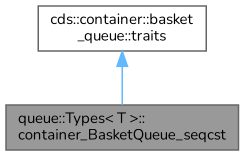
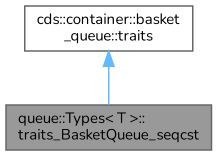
  digraph {
    fontname=Nunito
    node [color=gray40 fontname=Nunito fontsize=10 shape=box style=filled]
-   n1 [fillcolor=grey60 fontcolor=black height=0.2 label="queue::Types\< T \>::\lcontainer_BasketQueue_seqcst" width=0.4]
+   n1 [fillcolor=grey60 fontcolor=black height=0.2 label="queue::Types\< T \>::\ltraits_BasketQueue_seqcst" width=0.4]
    n2 [fillcolor=white height=0.2 label="cds::container::basket\l_queue::traits" width=0.4]
    n2 -> n1 [color=steelblue1 dir=back fontname=Nunito fontsize=10 labelfontname=Helvetica labelfontsize=10 style=solid]
  }
